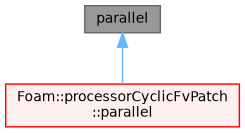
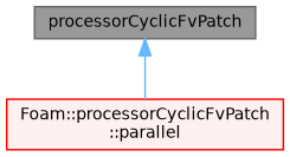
  digraph {
    rankdir=TB
    node [fontname=Helvetica fontsize=10 shape=box style=filled]
-   n1 [color=gray40 fillcolor=grey60 fontcolor=black height=0.2 label=parallel width=0.4]
+   n1 [color=gray40 fillcolor=grey60 fontcolor=black height=0.2 label=processorCyclicFvPatch width=0.4]
    n2 [color=red fillcolor="#FFF0F0" height=0.2 label="Foam::processorCyclicFvPatch\l::parallel" width=0.4]
    n1 -> n2 [color=steelblue1 dir=back fontname=Helvetica fontsize=10 labelfontname=Helvetica labelfontsize=10 style=solid]
  }
